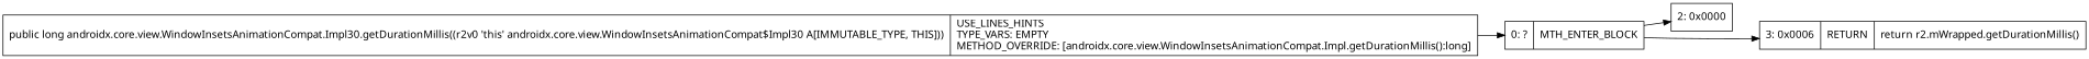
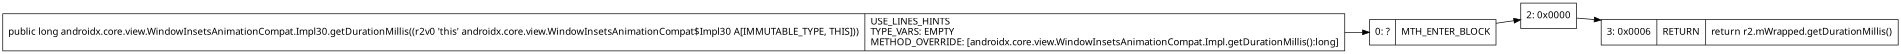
  digraph {
    fontname="Noto Sans"
    rankdir=LR
    node [fontname="Noto Sans" shape=record]
    edge [fontname="Noto Sans"]
    n1 [label="{0\:\ ?|MTH_ENTER_BLOCK\l}"]
    n2 [label="{2\:\ 0x0000}"]
    n3 [label="{3\:\ 0x0006|RETURN\l|return r2.mWrapped.getDurationMillis()\l}"]
    n4 [label="{public long androidx.core.view.WindowInsetsAnimationCompat.Impl30.getDurationMillis((r2v0 'this' androidx.core.view.WindowInsetsAnimationCompat$Impl30 A[IMMUTABLE_TYPE, THIS]))  | USE_LINES_HINTS\lTYPE_VARS: EMPTY\lMETHOD_OVERRIDE: [androidx.core.view.WindowInsetsAnimationCompat.Impl.getDurationMillis():long]\l}"]
    n1 -> n2
-   n1 -> n3
+   n2 -> n3
    n4 -> n1
  }
